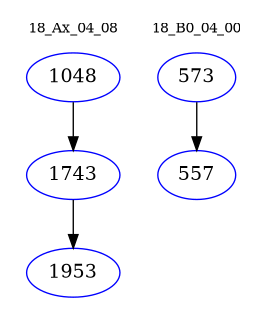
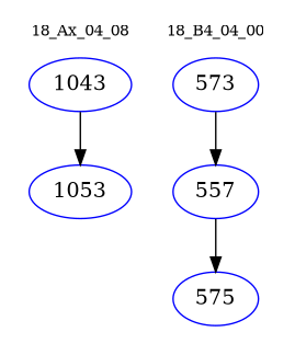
  digraph {
    node [color=blue]
    edge [color=black]
-   n1 [label=1048]
-   n2 [label=1743]
-   n3 [label=1953]
+   n2 [label=1043]
+   n3 [label=1053]
    n4 [label=573]
    n5 [label=557]
+   n6 [label=575]
    subgraph cluster_1 {
      color=white
      fontsize=10
      label="18_Ax_04_08"
-     n1
      n2
      n3
    }
    subgraph cluster_2 {
      color=white
      fontsize=10
-     label="18_B0_04_00"
+     label="18_B4_04_00"
      n4
      n5
+     n6
    }
-   n1 -> n2
    n2 -> n3
    n4 -> n5
+   n5 -> n6
  }
